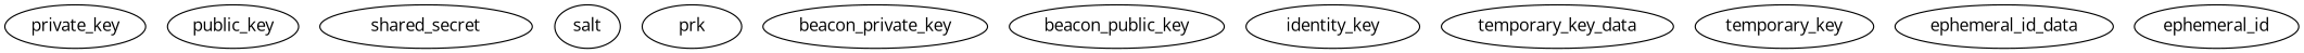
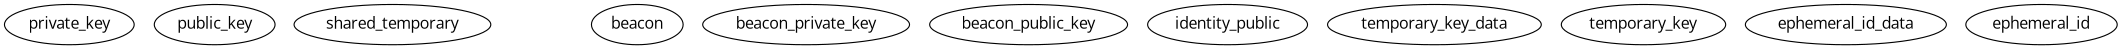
  digraph {
    fontname="Open Sans"
    node [fontname="Open Sans"]
    private_key
    public_key
-   shared_secret
-   salt
-   prk
+   shared_secret [label=shared_temporary]
+   prk [label=beacon]
    beacon_private_key
    beacon_public_key
-   identity_key
+   identity_key [label=identity_public]
    temporary_key_data
    temporary_key
    ephemeral_id_data
    ephemeral_id
  }
